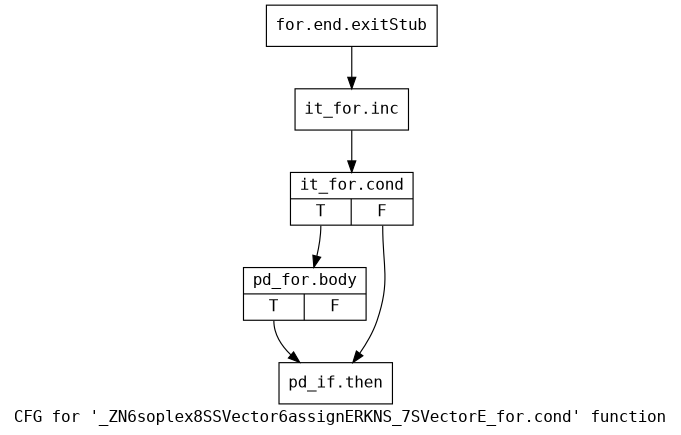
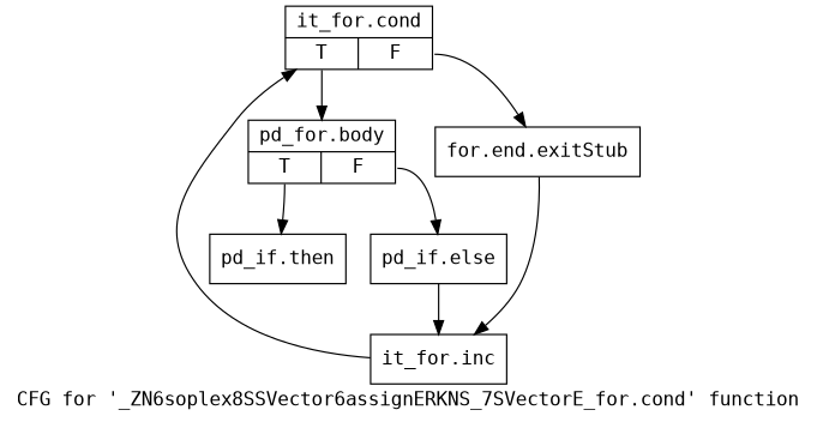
  digraph {
    fontname="DejaVu Sans Mono"
    label="CFG for '_ZN6soplex8SSVector6assignERKNS_7SVectorE_for.cond' function"
    node [fontname="DejaVu Sans Mono" shape=record]
    edge [fontname="DejaVu Sans Mono"]
    n1 [label="{it_for.cond|{<s0>T|<s1>F}}"]
    n2 [label="{for.end.exitStub}"]
    n3 [label="{pd_for.body|{<s0>T|<s1>F}}"]
    n4 [label="{it_for.inc}"]
    n5 [label="{pd_if.then}"]
-   n1 -> n5 [tailport=s1]
+   n6 [label="{pd_if.else}"]
+   n1 -> n2 [tailport=s1]
    n1 -> n3 [tailport=s0]
    n2 -> n4
    n3 -> n5 [tailport=s0]
+   n3 -> n6 [tailport=s1]
    n4 -> n1
+   n6 -> n4
  }
